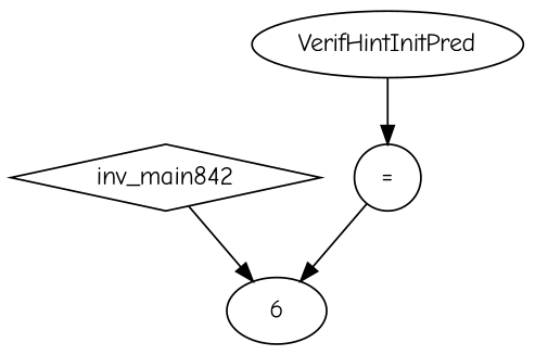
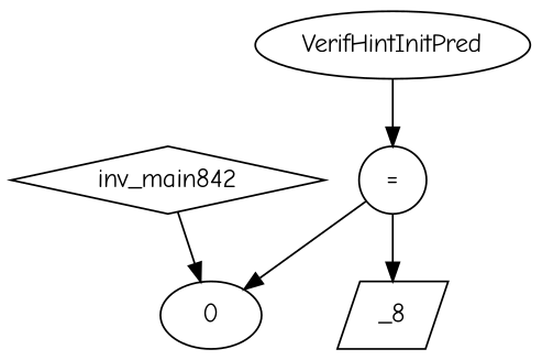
  digraph {
    fontname="Comic Neue"
    node [fontname="Comic Neue" shape=ellipse]
    edge [fontname="Comic Neue"]
    n1 [label=inv_main842 shape=diamond]
-   n2 [label=6]
+   n2 [label=0]
    n3 [label=VerifHintInitPred]
    n4 [label="=" shape=circle]
+   n5 [label=_8 shape=parallelogram]
    n1 -> n2
    n3 -> n4
    n4 -> n2
+   n4 -> n5
  }
